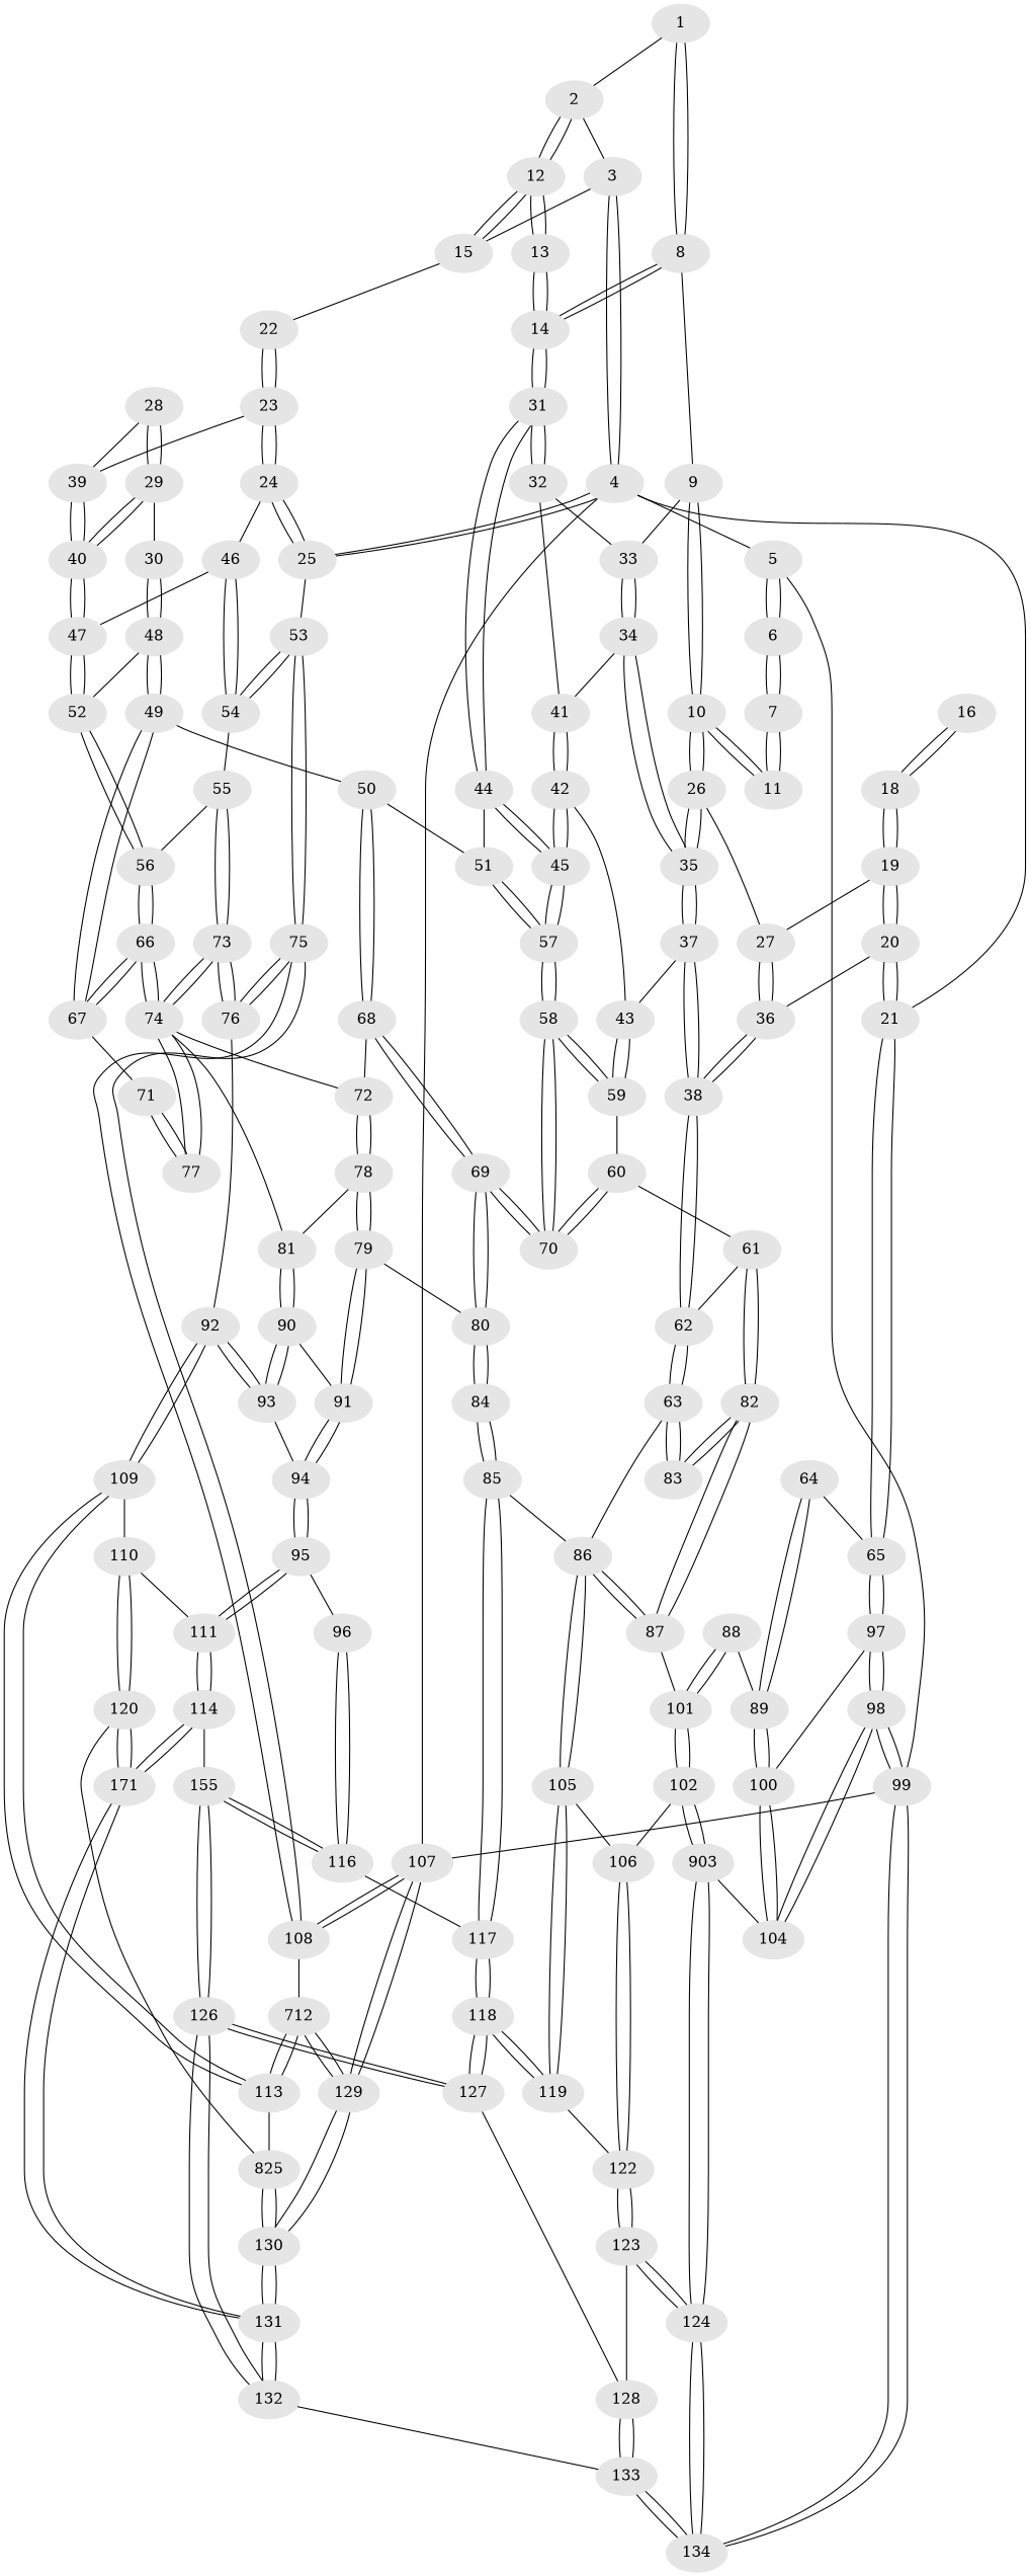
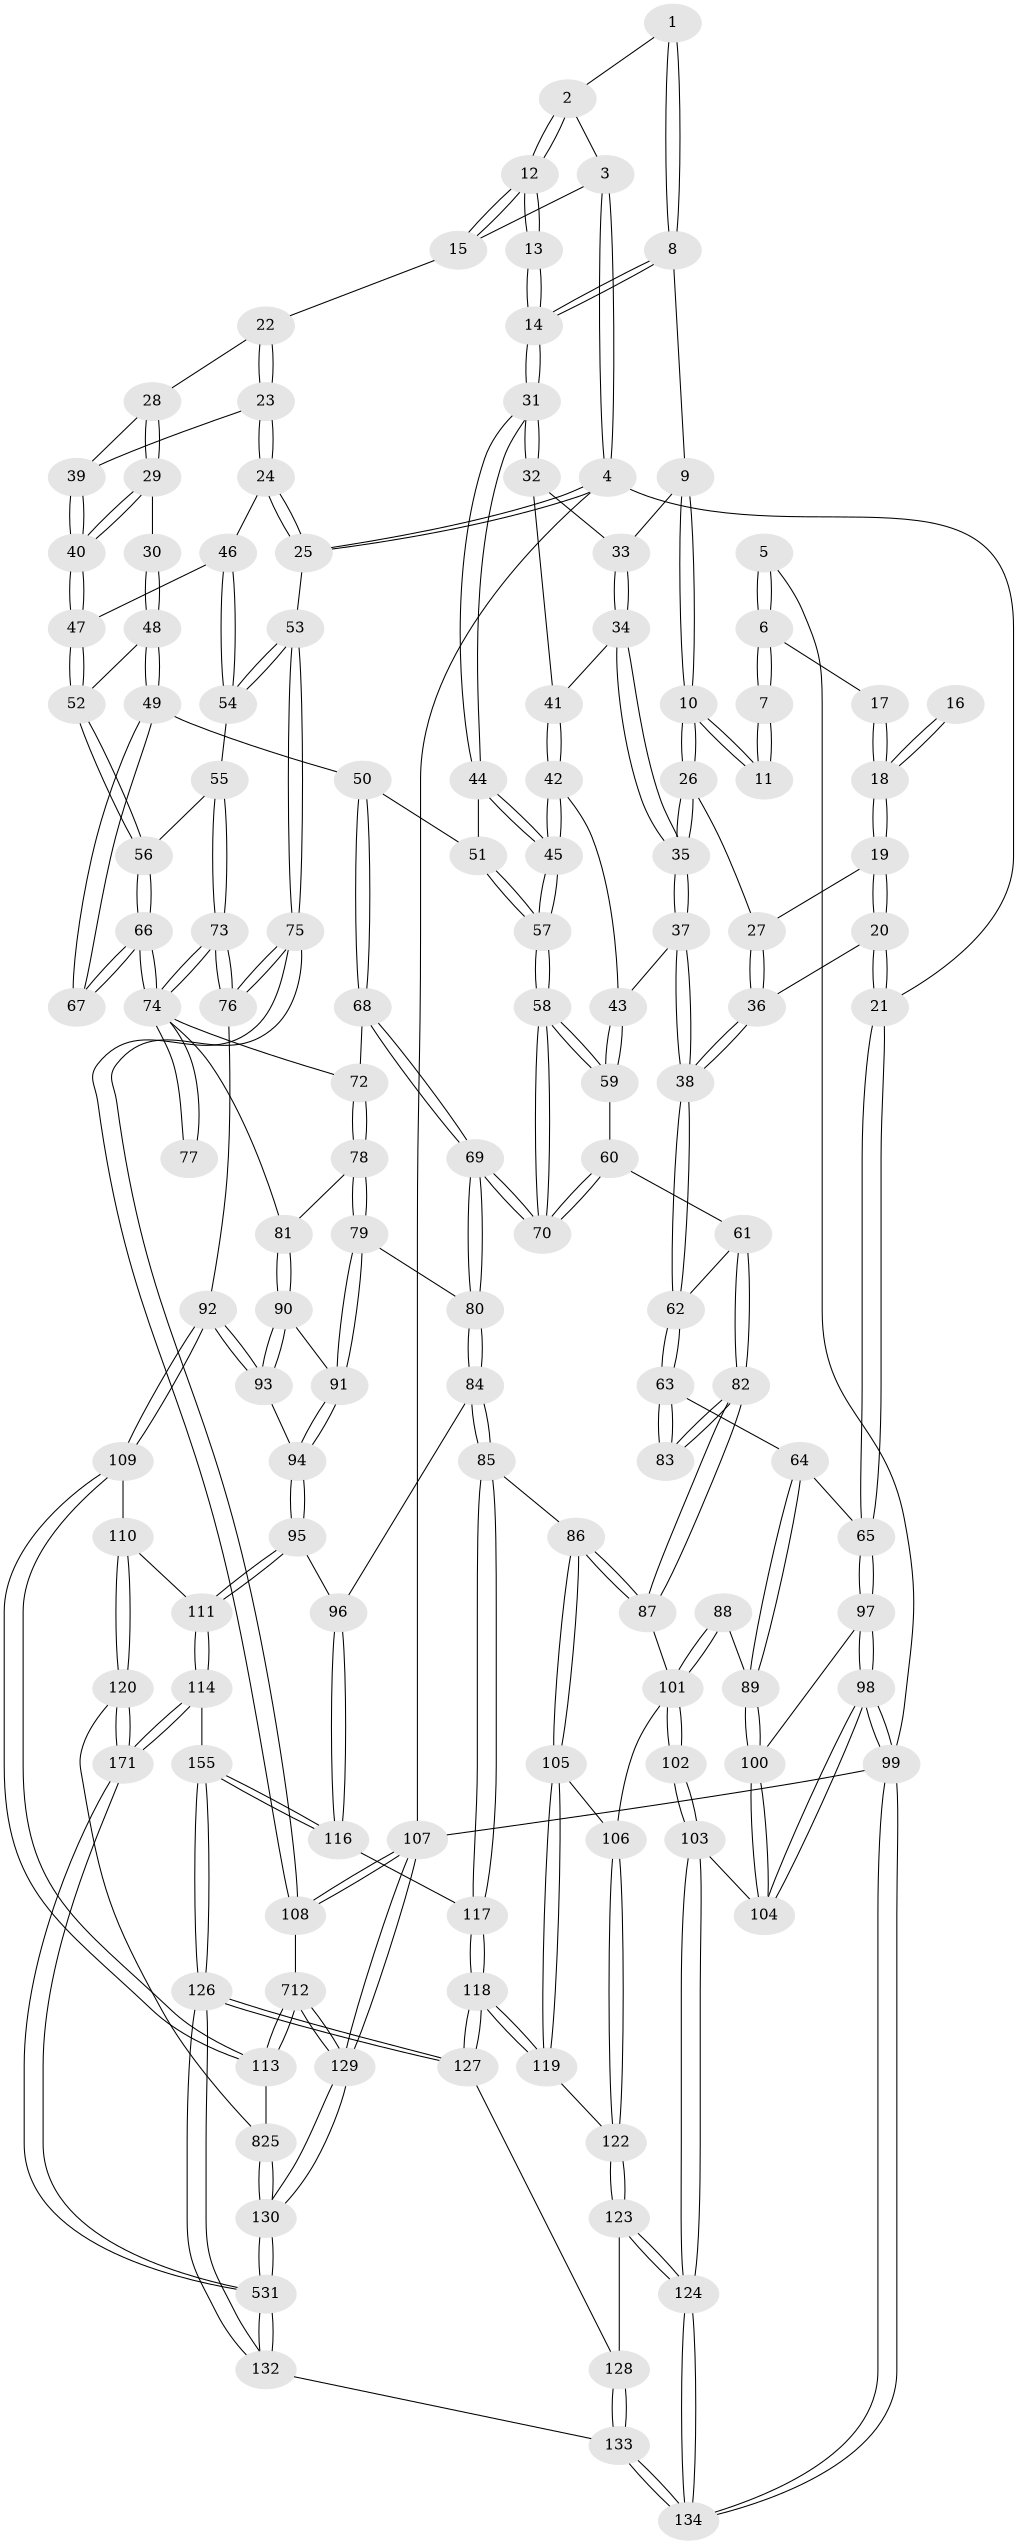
  graph {
    node [color=gray90 style=filled]
    1
    2
    8
    3
    12
    9
    14
    4
    15
    13
    5
    25
    107
    21
    22
    6
    99
    53
    108
    129
    7
+   17
    65
    134
    11
    18
    10
    33
    31
    26
    34
    27
    35
    16
    30
    48
    32
    44
    23
    28
    19
    20
    36
    38
    97
    24
    39
    29
    46
    40
    47
    54
    75
    37
    52
    49
    41
    45
    51
    42
    43
    62
    59
    63
    57
    60
    58
    55
    56
    50
    67
    68
-   71
    69
    72
    66
    76
    73
    74
    70
    61
    82
    83
    87
    64
    89
    100
    98
    77
    81
    80
    78
    84
    79
    92
    n96 [label=712]
    93
    109
    90
    91
    94
    85
    96
    101
    88
    86
    117
    116
    105
    118
    106
    119
    102
    104
    95
    110
    113
    111
    114
-   103 [label=903]
+   103
    124
    122
    123
    130
    120
    n126 [label=825]
    n127 [label=171]
    n128 [label=155]
    126
-   131
+   131 [label=531]
    127
    132
    128
    133
    1 -- 2
    1 -- 8
    1 -- 8
    2 -- 3
    2 -- 12
    2 -- 12
    8 -- 9
    8 -- 14
    8 -- 14
    3 -- 4
    3 -- 4
    3 -- 15
    12 -- 15
    12 -- 15
    12 -- 13
    12 -- 13
    9 -- 10
    9 -- 10
    9 -- 33
    14 -- 31
    14 -- 31
-   4 -- 5
    4 -- 25
    4 -- 25
    4 -- 107
    4 -- 21
    15 -- 22
    13 -- 14
    13 -- 14
    5 -- 6
    5 -- 6
    5 -- 99
    25 -- 53
    107 -- 108
    107 -- 108
    107 -- 129
    107 -- 129
    21 -- 65
    21 -- 65
    22 -- 23
    22 -- 23
+   22 -- 28
    6 -- 7
    6 -- 7
+   6 -- 17
    99 -- 107
    99 -- 134
    99 -- 134
    53 -- 54
    53 -- 54
    53 -- 75
    53 -- 75
    108 -- n96
    129 -- 130
    129 -- 130
    7 -- 11
    7 -- 11
+   17 -- 18
+   17 -- 18
    65 -- 97
    65 -- 97
    18 -- 19
    18 -- 19
    10 -- 11
    10 -- 11
    10 -- 26
    10 -- 26
    33 -- 34
    33 -- 34
    31 -- 32
    31 -- 32
    31 -- 44
    31 -- 44
    26 -- 27
    26 -- 35
    26 -- 35
    34 -- 35
    34 -- 35
    34 -- 41
    27 -- 36
    27 -- 36
    35 -- 37
    35 -- 37
    16 -- 18
    16 -- 18
    30 -- 48
    30 -- 48
    48 -- 52
    48 -- 49
    48 -- 49
    32 -- 33
    32 -- 41
    44 -- 45
    44 -- 45
    44 -- 51
    23 -- 24
    23 -- 24
    23 -- 39
    28 -- 39
    28 -- 29
    28 -- 29
    19 -- 27
    19 -- 20
    19 -- 20
    20 -- 21
    20 -- 21
    20 -- 36
    36 -- 38
    36 -- 38
    38 -- 62
    38 -- 62
    97 -- 100
    97 -- 98
    97 -- 98
    24 -- 25
    24 -- 25
    24 -- 46
    39 -- 40
    39 -- 40
    29 -- 30
    29 -- 40
    29 -- 40
    46 -- 47
    46 -- 54
    46 -- 54
    40 -- 47
    40 -- 47
    47 -- 52
    47 -- 52
    54 -- 55
    75 -- 108
    75 -- 108
    75 -- 76
    75 -- 76
    37 -- 38
    37 -- 38
    37 -- 43
    52 -- 56
    52 -- 56
    49 -- 50
    49 -- 67
    49 -- 67
    41 -- 42
    41 -- 42
    45 -- 57
    45 -- 57
    51 -- 57
    51 -- 57
    42 -- 45
    42 -- 45
    42 -- 43
    43 -- 59
    43 -- 59
    62 -- 63
    62 -- 63
    59 -- 60
    63 -- 83
    63 -- 83
-   63 -- 86
+   63 -- 64
    57 -- 58
    57 -- 58
    60 -- 70
    60 -- 70
    60 -- 61
    58 -- 59
    58 -- 59
    58 -- 70
    58 -- 70
    55 -- 56
    55 -- 73
    55 -- 73
    56 -- 66
    56 -- 66
    50 -- 51
    50 -- 68
    50 -- 68
-   67 -- 71
    68 -- 69
    68 -- 69
    68 -- 72
-   71 -- 77
-   71 -- 77
    69 -- 70
    69 -- 70
    69 -- 80
    69 -- 80
    72 -- 78
    72 -- 78
    66 -- 67
    66 -- 67
    66 -- 74
    66 -- 74
    76 -- 92
    73 -- 76
    73 -- 76
    73 -- 74
    73 -- 74
    74 -- 72
    74 -- 77
    74 -- 77
    74 -- 81
    61 -- 62
    61 -- 82
    61 -- 82
    82 -- 83
    82 -- 83
    82 -- 87
    82 -- 87
    87 -- 101
    64 -- 65
    64 -- 89
    64 -- 89
    89 -- 100
    89 -- 100
    100 -- 104
    100 -- 104
    98 -- 99
    98 -- 99
    98 -- 104
    98 -- 104
    81 -- 90
    81 -- 90
    80 -- 84
    80 -- 84
    78 -- 81
    78 -- 79
    78 -- 79
    84 -- 85
    84 -- 85
+   84 -- 96
    79 -- 80
    79 -- 91
    79 -- 91
    92 -- 93
    92 -- 93
    92 -- 109
    92 -- 109
    n96 -- 129
    n96 -- 129
    n96 -- 113
    n96 -- 113
    93 -- 94
    109 -- 110
    109 -- 113
    109 -- 113
    90 -- 93
    90 -- 93
    90 -- 91
    91 -- 94
    91 -- 94
    94 -- 95
    94 -- 95
    85 -- 86
    85 -- 117
    85 -- 117
    96 -- 116
    96 -- 116
    101 -- 102
    101 -- 102
    88 -- 89
    88 -- 101
    88 -- 101
    86 -- 87
    86 -- 87
    86 -- 105
    86 -- 105
    117 -- 118
    117 -- 118
    116 -- 117
    105 -- 106
    105 -- 119
    105 -- 119
    118 -- 119
    118 -- 119
    118 -- 127
    118 -- 127
    106 -- 122
    106 -- 122
    119 -- 122
-   102 -- 106
+   101 -- 106
    102 -- 103
    102 -- 103
    95 -- 96
    95 -- 111
    95 -- 111
    110 -- 111
    110 -- 120
    110 -- 120
    113 -- n126
    111 -- 114
    111 -- 114
    114 -- n127
    114 -- n127
    114 -- n128
    103 -- 104
    103 -- 124
    103 -- 124
    124 -- 134
    124 -- 134
    122 -- 123
    122 -- 123
    123 -- 124
    123 -- 124
    123 -- 128
    130 -- 131
    130 -- 131
    120 -- n126
    120 -- n127
    120 -- n127
    n126 -- 130
    n126 -- 130
    n127 -- 131
    n127 -- 131
    n128 -- 116
    n128 -- 116
    n128 -- 126
    n128 -- 126
    126 -- 127
    126 -- 127
    126 -- 132
    126 -- 132
    131 -- 132
    131 -- 132
    127 -- 128
    132 -- 133
    128 -- 133
    128 -- 133
    133 -- 134
    133 -- 134
  }
